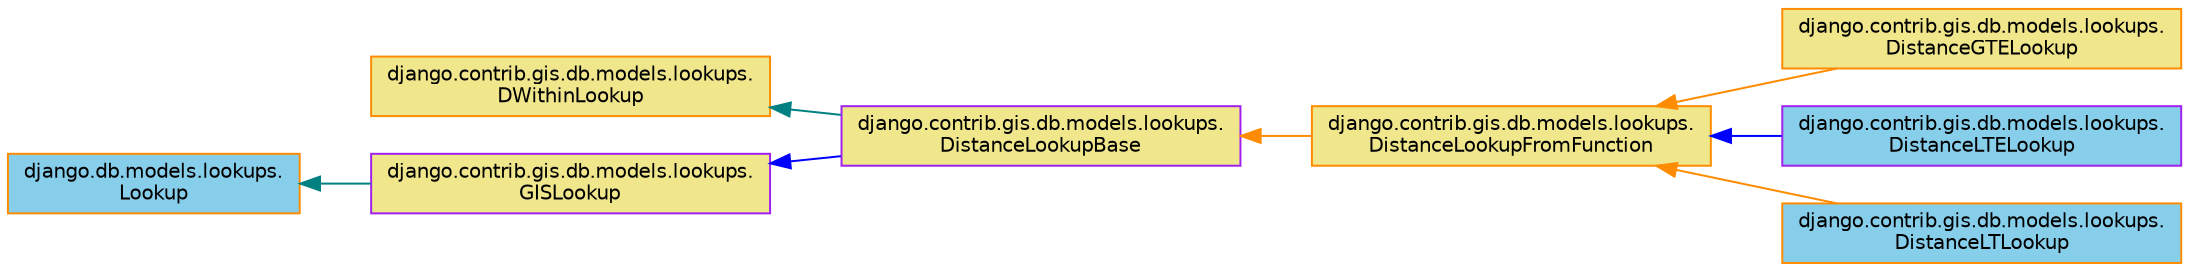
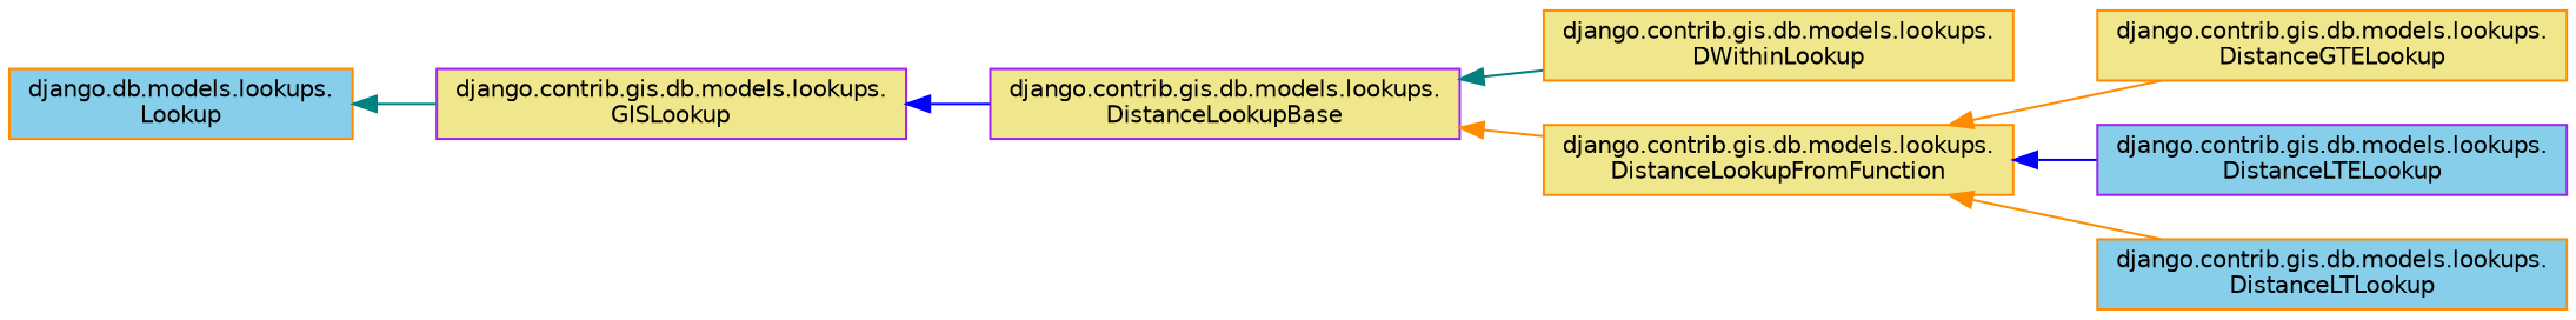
  digraph {
    rankdir=LR
    node [color=darkorange fillcolor=khaki fontname=Helvetica fontsize=10 shape=record style=filled]
    edge [color=darkorange dir=back fontname=Helvetica fontsize=10 labelfontname=Helvetica labelfontsize=10 style=solid]
    n1 [color=purple fontcolor=black height=0.2 label="django.contrib.gis.db.models.lookups.\lDistanceLookupBase" width=0.4]
    n2 [height=0.2 label="django.contrib.gis.db.models.lookups.\lDWithinLookup" width=0.4]
    n3 [height=0.2 label="django.contrib.gis.db.models.lookups.\lDistanceLookupFromFunction" width=0.4]
    n4 [height=0.2 label="django.contrib.gis.db.models.lookups.\lDistanceGTELookup" width=0.4]
    n5 [color=purple fillcolor=skyblue height=0.2 label="django.contrib.gis.db.models.lookups.\lDistanceLTELookup" width=0.4]
    n6 [fillcolor=skyblue height=0.2 label="django.contrib.gis.db.models.lookups.\lDistanceLTLookup" width=0.4]
    n7 [color=purple height=0.2 label="django.contrib.gis.db.models.lookups.\lGISLookup" width=0.4]
    n8 [fillcolor=skyblue height=0.2 label="django.db.models.lookups.\lLookup" width=0.4]
-   n2 -> n1 [color=teal]
+   n1 -> n2 [color=teal]
    n1 -> n3
    n3 -> n4
    n3 -> n5 [color=blue]
    n3 -> n6
    n7 -> n1 [color=blue]
    n8 -> n7 [color=teal]
  }
